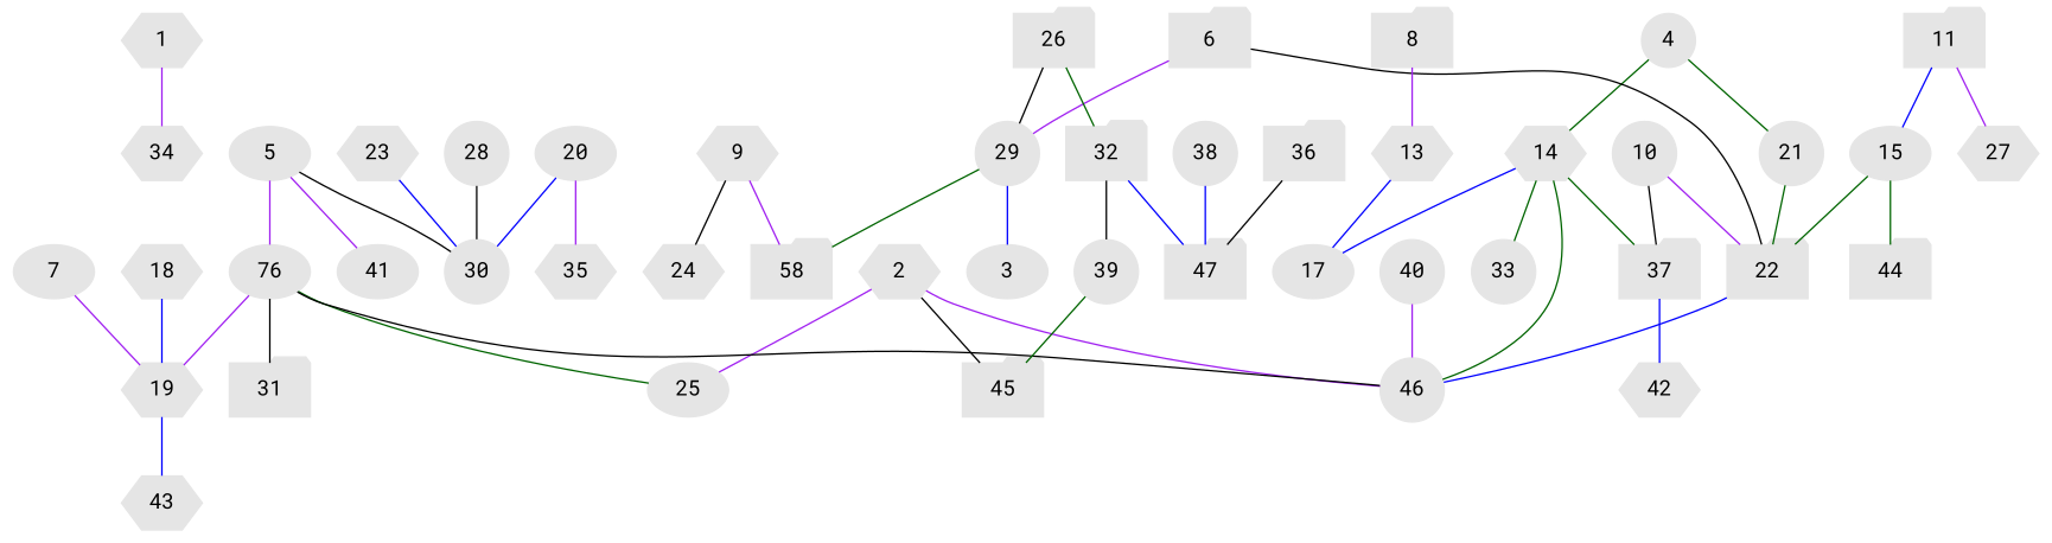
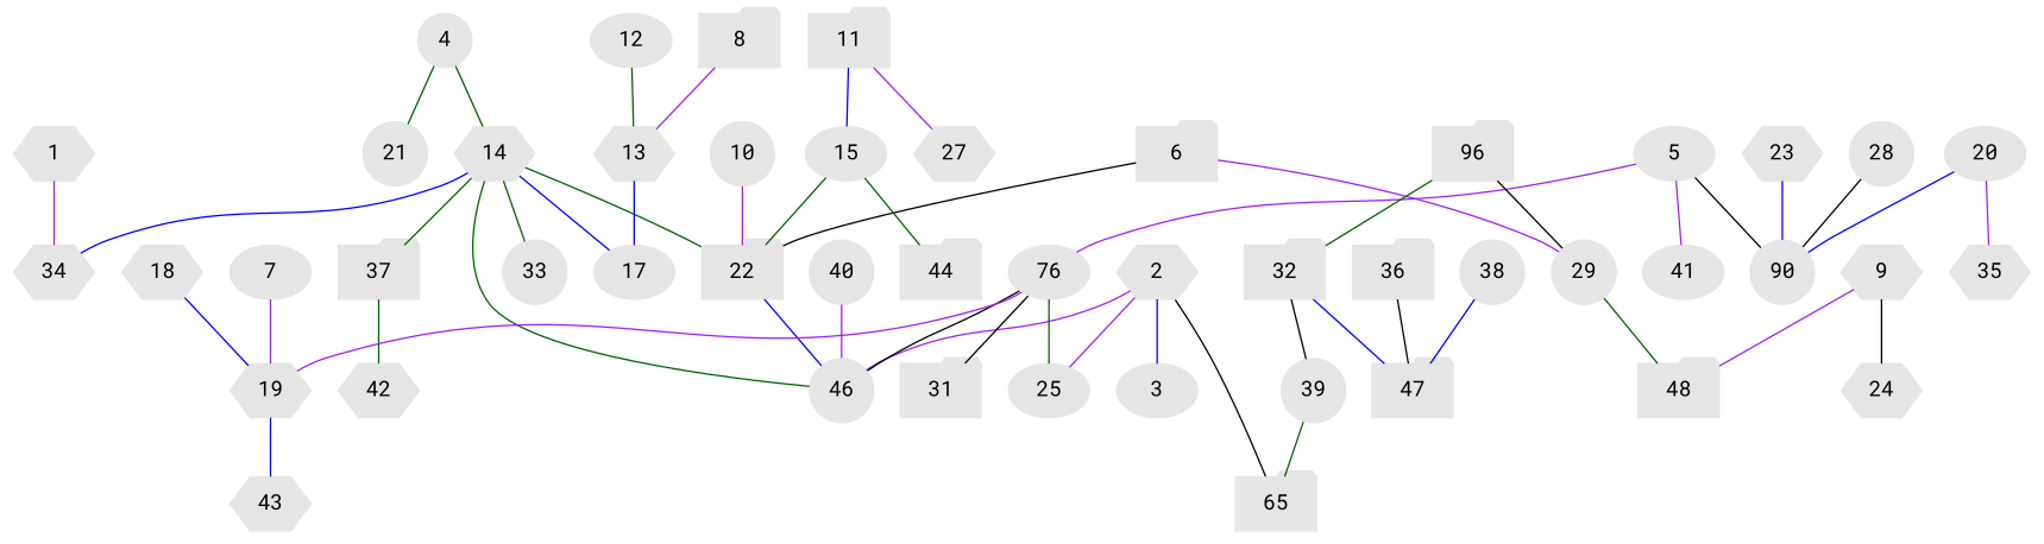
  graph {
    fontname="Roboto Mono"
    node [color=gray90 fontname="Roboto Mono" shape=hexagon style=filled]
    edge [color=purple fontname="Roboto Mono" weight=1.0]
    1
    34
    3 [shape=ellipse]
    2
    25 [shape=ellipse]
-   45 [shape=folder]
+   45 [shape=folder label=65]
    46 [shape=circle]
    4 [shape=circle]
    14
    21 [shape=circle]
    22 [shape=folder]
    37 [shape=folder]
    17 [shape=ellipse]
    33 [shape=circle]
    5 [shape=ellipse]
    n16 [label=76 shape=ellipse]
-   30 [shape=circle]
+   30 [shape=circle label=90]
    41 [shape=ellipse]
    19
    31 [shape=folder]
    6 [shape=folder]
    29 [shape=circle]
-   48 [shape=folder label=58]
+   48 [shape=folder]
    7 [shape=ellipse]
    43
    8 [shape=folder]
    13
    9
    24
    10 [shape=circle]
    42
    11 [shape=folder]
    15 [shape=ellipse]
    27
    44 [shape=folder]
+   12 [shape=ellipse]
    18
    20 [shape=ellipse]
    35
    23
-   26 [shape=folder]
+   26 [shape=folder label=96]
    32 [shape=folder]
    39 [shape=circle]
    47 [shape=folder]
    28 [shape=circle]
    36 [shape=folder]
    38 [shape=circle]
    40 [shape=circle]
    1 -- 34
-   29 -- 3 [color=blue]
+   2 -- 3 [color=blue]
    2 -- 25
    2 -- 45 [color=black]
    2 -- 46
    4 -- 14 [color=darkgreen]
    4 -- 21 [color=darkgreen]
+   14 -- 34 [color=blue]
    14 -- 46 [color=darkgreen]
-   21 -- 22 [color=darkgreen]
+   14 -- 22 [color=darkgreen]
    14 -- 37 [color=darkgreen]
    14 -- 17 [color=blue]
    14 -- 33 [color=darkgreen]
    22 -- 46 [color=blue]
-   37 -- 42 [color=blue]
+   37 -- 42 [color=darkgreen]
    5 -- n16
    5 -- 30 [color=black]
    5 -- 41
    n16 -- 25 [color=darkgreen]
    n16 -- 46 [color=black]
    n16 -- 19
    n16 -- 31 [color=black]
    19 -- 43 [color=blue]
    6 -- 22 [color=black]
    6 -- 29
    29 -- 48 [color=darkgreen]
    7 -- 19
    8 -- 13
    13 -- 17 [color=blue]
    9 -- 48
    9 -- 24 [color=black]
    10 -- 22
-   10 -- 37 [color=black]
    11 -- 15 [color=blue]
    11 -- 27
    15 -- 22 [color=darkgreen]
    15 -- 44 [color=darkgreen]
+   12 -- 13 [color=darkgreen]
    18 -- 19 [color=blue]
    20 -- 30 [color=blue]
    20 -- 35
    23 -- 30 [color=blue]
    26 -- 29 [color=black]
    26 -- 32 [color=darkgreen]
    32 -- 39 [color=black]
    32 -- 47 [color=blue]
    39 -- 45 [color=darkgreen]
    28 -- 30 [color=black]
    36 -- 47 [color=black]
    38 -- 47 [color=blue]
    40 -- 46
  }
